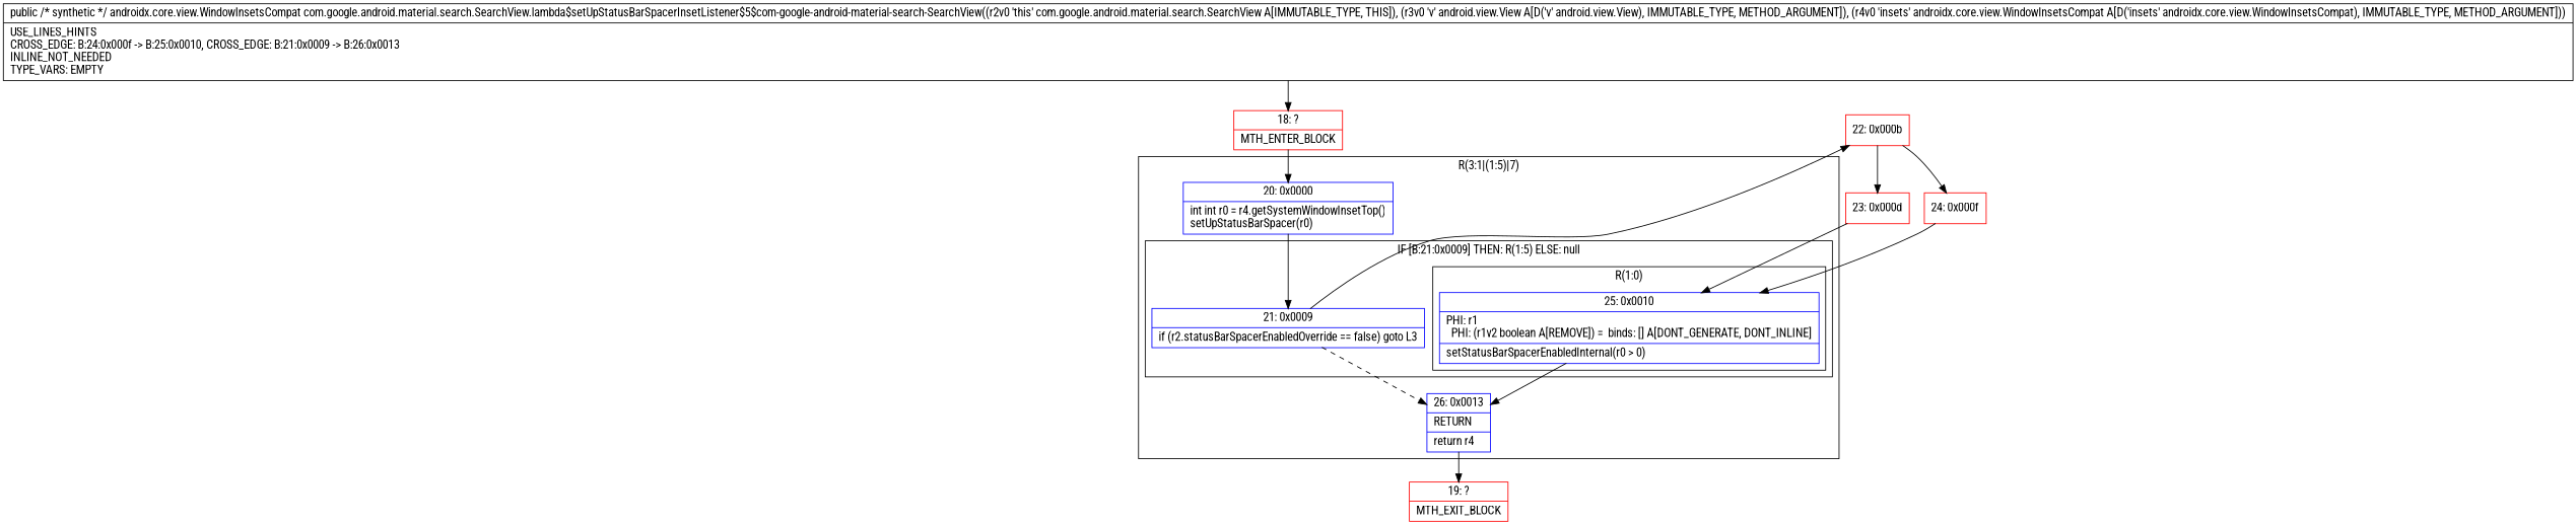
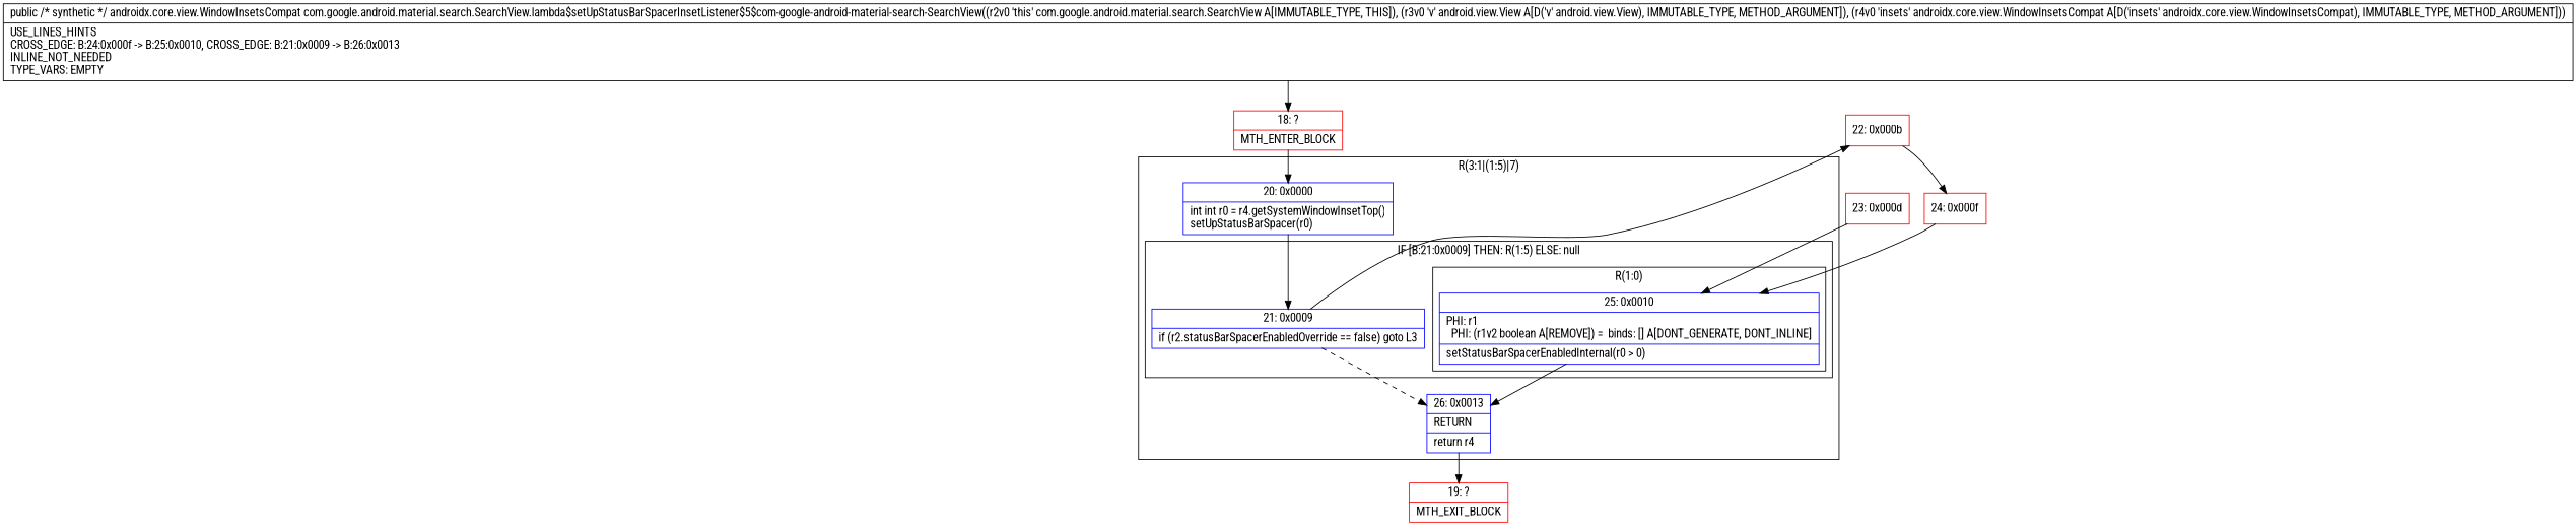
  digraph {
    fontname="Roboto Condensed"
    node [color=red fontname="Roboto Condensed" shape=record]
    edge [fontname="Roboto Condensed"]
    n1 [color=blue label="{25\:\ 0x0010|PHI: r1 \l  PHI: (r1v2 boolean A[REMOVE]) =  binds: [] A[DONT_GENERATE, DONT_INLINE]\l|setStatusBarSpacerEnabledInternal(r0 \> 0)\l}"]
    n2 [color=blue label="{21\:\ 0x0009|if (r2.statusBarSpacerEnabledOverride == false) goto L3\l}"]
    n3 [color=blue label="{20\:\ 0x0000|int int r0 = r4.getSystemWindowInsetTop()\lsetUpStatusBarSpacer(r0)\l}"]
    n4 [color=blue label="{26\:\ 0x0013|RETURN\l|return r4\l}"]
    n5 [label="{22\:\ 0x000b}"]
    n6 [label="{19\:\ ?|MTH_EXIT_BLOCK\l}"]
    n7 [label="{23\:\ 0x000d}"]
    n8 [label="{24\:\ 0x000f}"]
    n9 [label="{18\:\ ?|MTH_ENTER_BLOCK\l}"]
    n10 [label="{public \/* synthetic *\/ androidx.core.view.WindowInsetsCompat com.google.android.material.search.SearchView.lambda$setUpStatusBarSpacerInsetListener$5$com\-google\-android\-material\-search\-SearchView((r2v0 'this' com.google.android.material.search.SearchView A[IMMUTABLE_TYPE, THIS]), (r3v0 'v' android.view.View A[D('v' android.view.View), IMMUTABLE_TYPE, METHOD_ARGUMENT]), (r4v0 'insets' androidx.core.view.WindowInsetsCompat A[D('insets' androidx.core.view.WindowInsetsCompat), IMMUTABLE_TYPE, METHOD_ARGUMENT]))  | USE_LINES_HINTS\lCROSS_EDGE: B:24:0x000f \-\> B:25:0x0010, CROSS_EDGE: B:21:0x0009 \-\> B:26:0x0013\lINLINE_NOT_NEEDED\lTYPE_VARS: EMPTY\l}" color=""]
    subgraph cluster_1 {
      label="R(3:1|(1:5)|7)"
      n3
      n4
      subgraph cluster_2 {
        label="IF [B:21:0x0009] THEN: R(1:5) ELSE: null"
        n2
        subgraph cluster_3 {
          label="R(1:0)"
          n1
        }
      }
    }
    n1 -> n4
    n2 -> n4 [style=dashed]
    n2 -> n5
    n3 -> n2
    n4 -> n6
-   n5 -> n7
    n5 -> n8
    n7 -> n1
    n8 -> n1
    n9 -> n3
    n10 -> n9
  }
